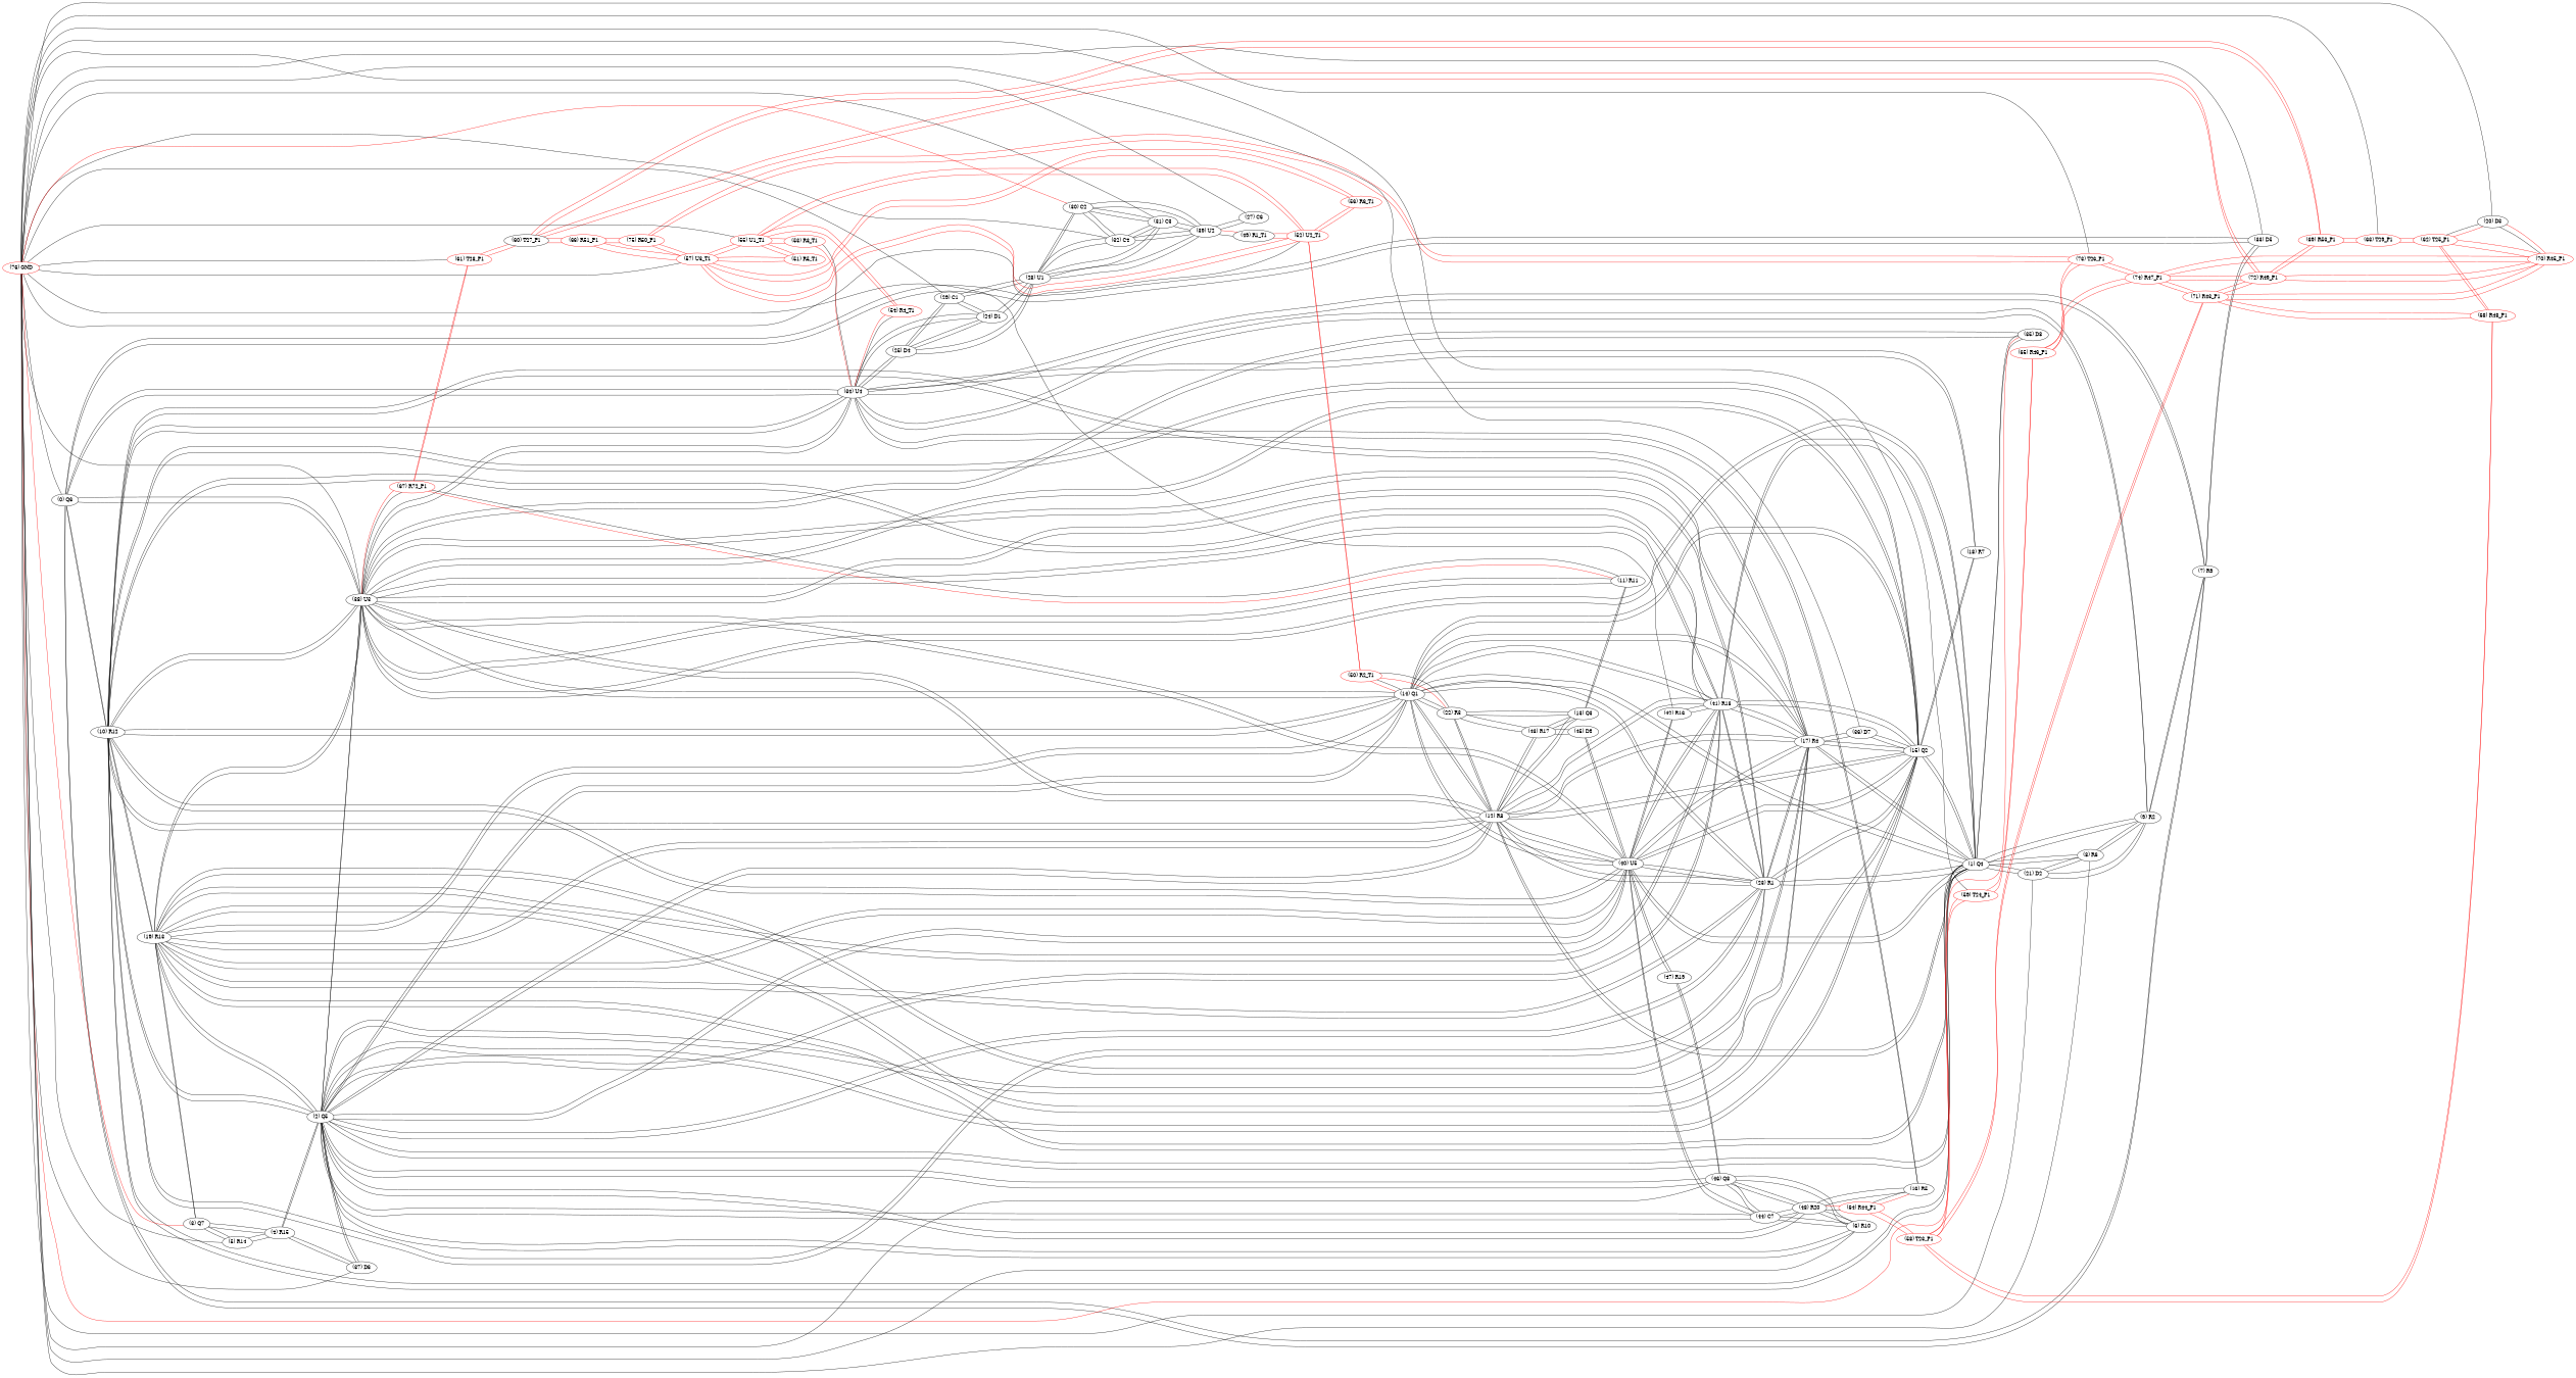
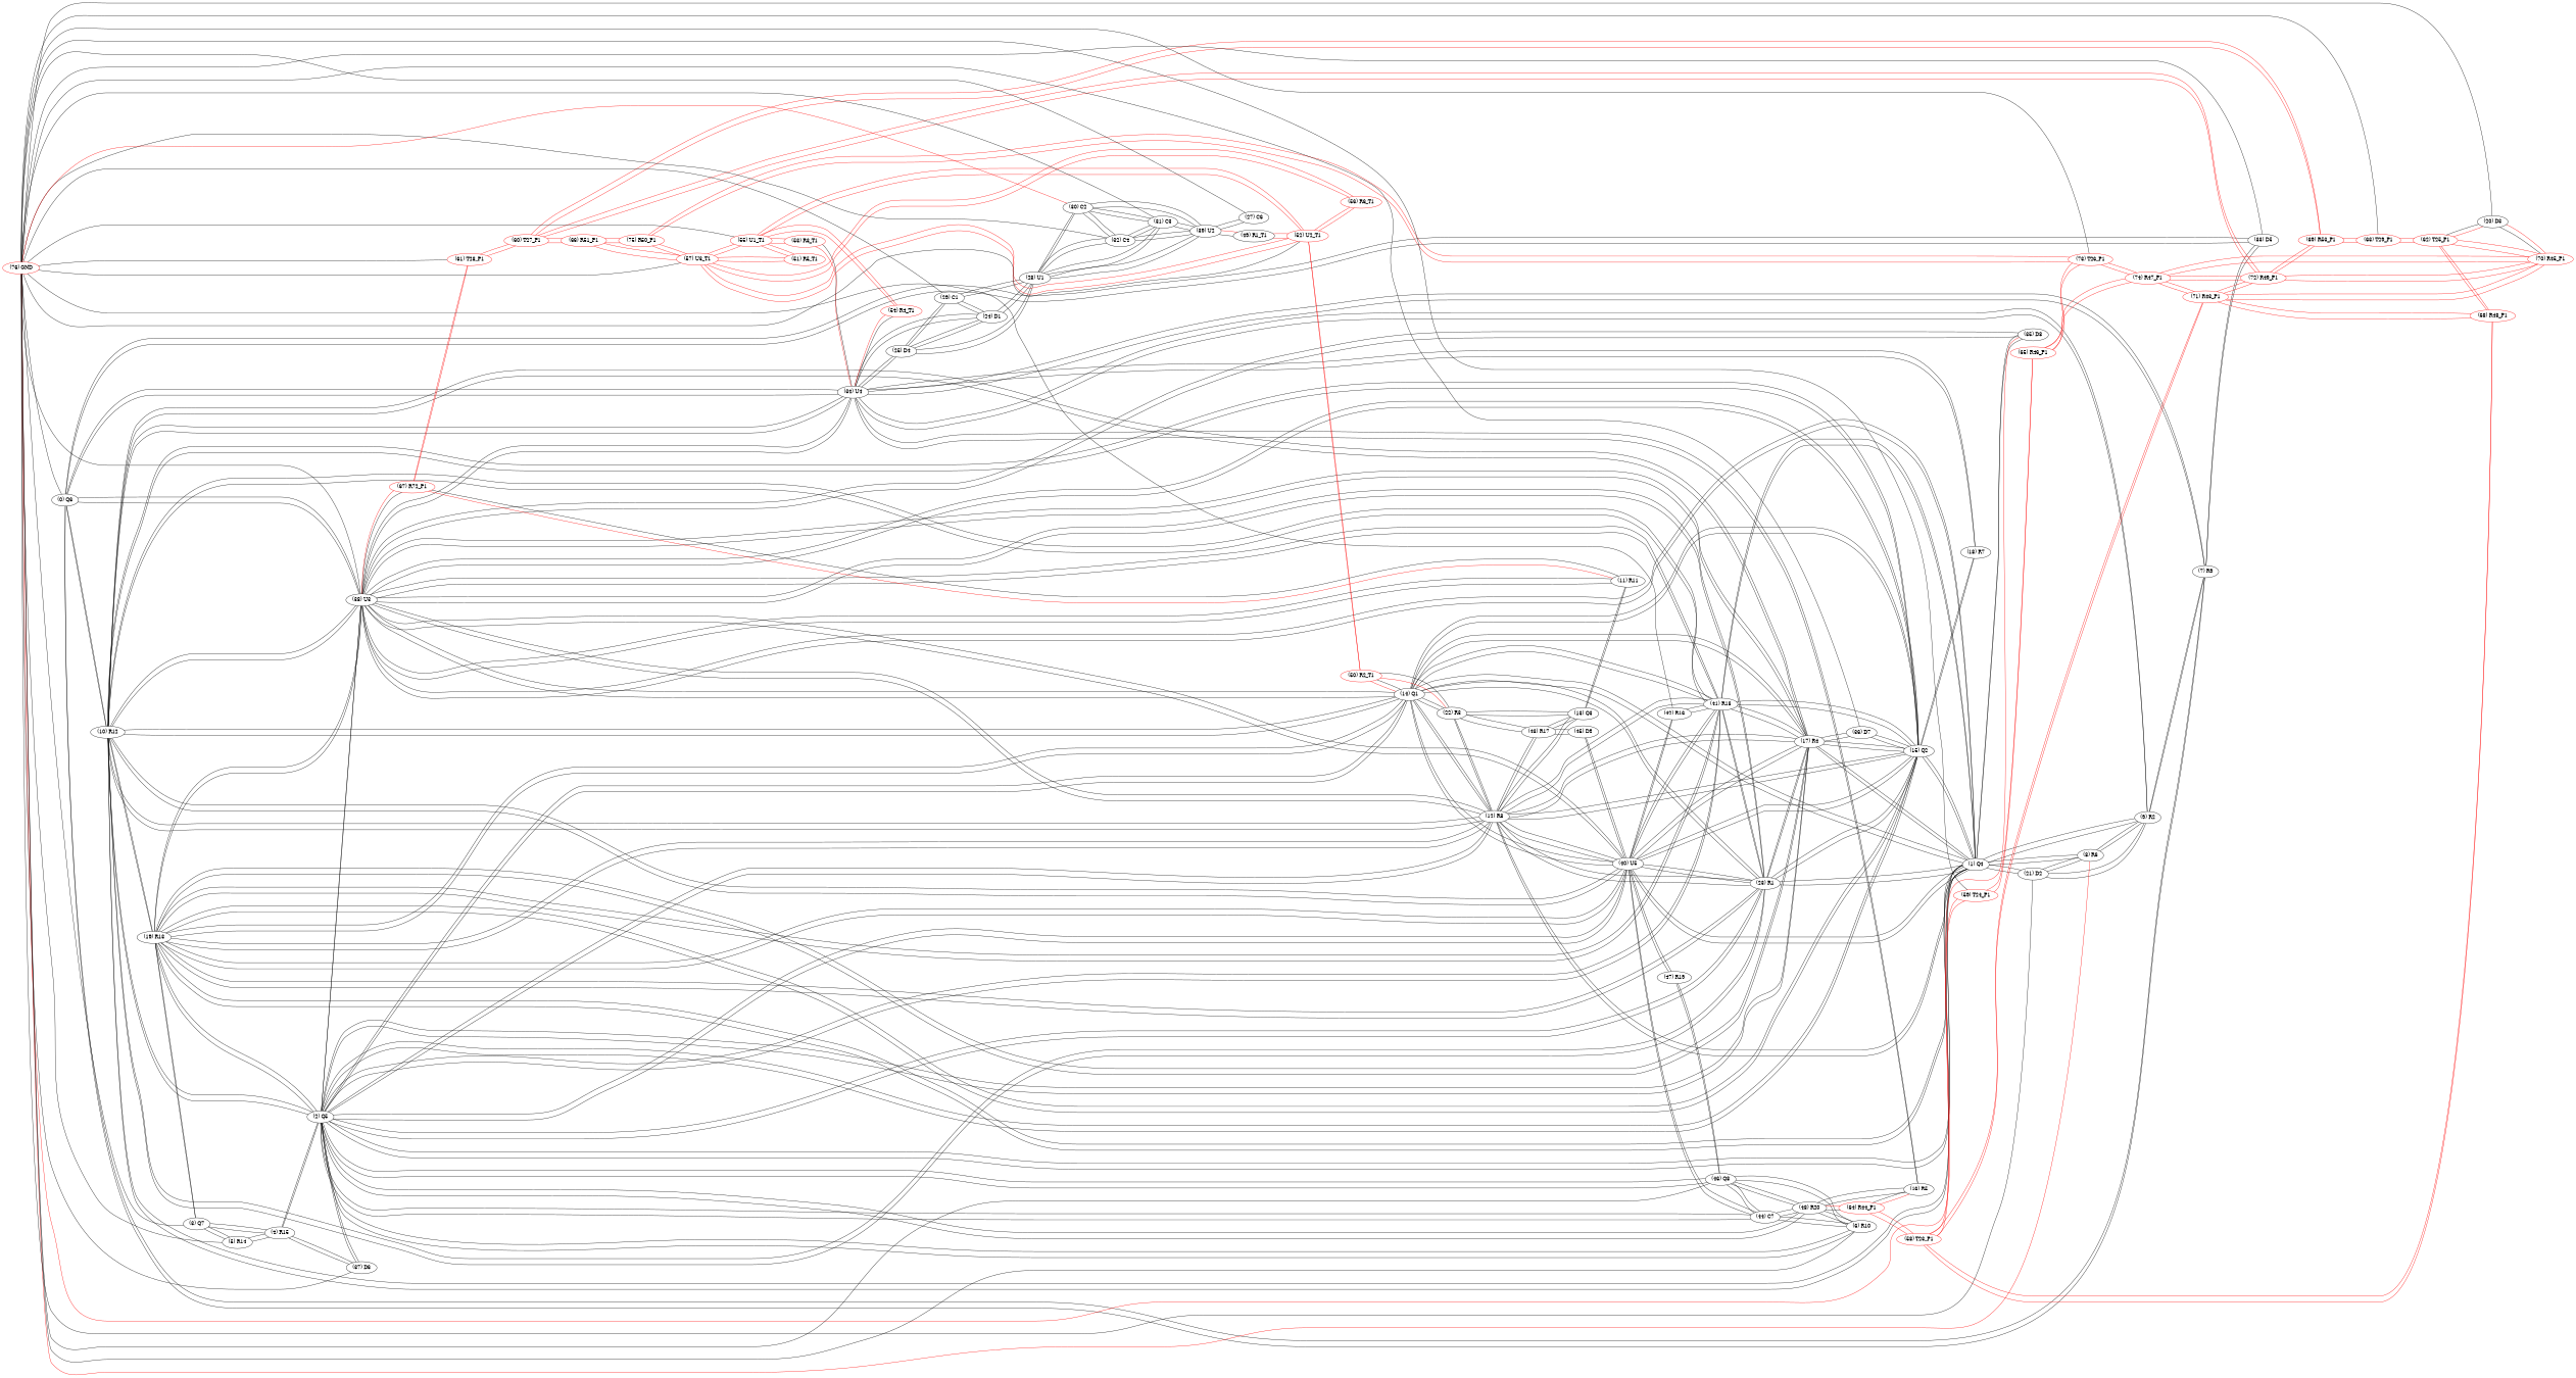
  graph {
    fontname="DejaVu Serif"
    rankdir=LR
    node [fontname="DejaVu Serif"]
    edge [fontname="DejaVu Serif"]
    n1 [label="(0) Q6"]
    n2 [label="(10) R12"]
    n3 [label="(34) U4"]
    n4 [label="(38) U3"]
    n5 [label="(7) R9"]
    n6 [label="(33) D5"]
    n7 [label="(1) Q4"]
    n8 [label="(2) Q5"]
    n9 [label="(12) R8"]
    n10 [label="(41) R18"]
    n11 [label="(40) U5"]
    n12 [label="(15) Q2"]
    n13 [label="(17) R4"]
    n14 [label="(14) Q1"]
    n15 [label="(23) R1"]
    n16 [label="(19) R13"]
    n17 [label="(9) R2"]
    n18 [label="(18) R7"]
    n19 [label="(16) R5"]
    n20 [label="(24) D1"]
    n21 [label="(25) D4"]
    n22 [color=red label="(53) R3_T1"]
    n23 [color=red label="(54) R4_T1"]
    n24 [label="(35) D8"]
    n25 [label="(11) R11"]
    n26 [color=red label="(67) R72_P1"]
    n27 [label="(8) R6"]
    n28 [label="(21) D2"]
    n29 [label="(6) R10"]
    n30 [label="(48) R20"]
    n31 [label="(44) C7"]
    n32 [label="(46) Q8"]
    n33 [label="(4) R15"]
    n34 [label="(37) D6"]
    n35 [label="(13) Q3"]
    n36 [label="(43) R17"]
    n37 [label="(22) R3"]
    n38 [label="(42) R16"]
    n39 [label="(47) R19"]
    n40 [label="(45) D9"]
    n41 [label="(36) D7"]
    n42 [color=red label="(50) R2_T1"]
    n43 [label="(3) Q7"]
    n44 [color=red label="(64) R44_P1"]
    n45 [label="(28) U1"]
    n46 [label="(29) C1"]
    n47 [color=red label="(55) U1_T1"]
    n48 [color=red label="(61) T28_P1"]
    n49 [label="(5) R14"]
    n50 [color=red label="(52) U2_T1"]
    n51 [color=red label="(58) T23_P1"]
-   n52 [color=black label="(60) T27_P1"]
+   n52 [color=red label="(60) T27_P1"]
    n53 [label="(49) R1_T1"]
    n54 [color=red label="(57) U3_T1"]
    n55 [color=red label="(56) R6_T1"]
    n56 [color=red label="(68) R48_P1"]
    n57 [color=red label="(71) R43_P1"]
    n58 [color=red label="(59) T24_P1"]
    n59 [label="(20) D3"]
    n60 [color=red label="(62) T25_P1"]
    n61 [color=red label="(70) R45_P1"]
    n62 [color=red label="(63) T29_P1"]
    n63 [color=red label="(72) R49_P1"]
    n64 [color=red label="(74) R47_P1"]
    n65 [color=red label="(69) R53_P1"]
    n66 [color=red label="(73) T26_P1"]
    n67 [color=red label="(65) R46_P1"]
    n68 [label="(39) U2"]
    n69 [label="(31) C3"]
    n70 [label="(32) C4"]
    n71 [label="(30) C2"]
    n72 [label="(27) C6"]
    n73 [color=red label="(51) R5_T1"]
    n74 [color=red label="(66) R51_P1"]
    n75 [color=red label="(75) R50_P1"]
    n76 [color=red label="(76) GND"]
    n1 -- n2
    n1 -- n3
    n1 -- n4
    n1 -- n5
    n1 -- n6
    n2 -- n1
    n2 -- n3
    n2 -- n4
    n2 -- n7
    n2 -- n8
    n2 -- n9
    n2 -- n10
    n2 -- n11
    n2 -- n12
    n2 -- n13
    n2 -- n14
    n2 -- n15
    n2 -- n16
    n3 -- n1
    n3 -- n2
    n3 -- n4
    n3 -- n5
    n3 -- n17
    n3 -- n18
    n3 -- n19
    n3 -- n20
    n3 -- n21
    n3 -- n22
    n3 -- n23
    n4 -- n1
    n4 -- n2
    n4 -- n3
    n4 -- n7
    n4 -- n8
    n4 -- n9
    n4 -- n10
    n4 -- n11
    n4 -- n12
    n4 -- n13
    n4 -- n14
    n4 -- n15
    n4 -- n16
    n4 -- n24
    n4 -- n25
    n4 -- n26
    n5 -- n1
    n5 -- n3
    n5 -- n6
    n5 -- n17
    n6 -- n1
    n6 -- n5
    n7 -- n2
    n7 -- n4
    n7 -- n8
    n7 -- n9
    n7 -- n10
    n7 -- n11
    n7 -- n12
    n7 -- n13
    n7 -- n14
    n7 -- n15
    n7 -- n16
    n7 -- n17
    n7 -- n24
    n7 -- n27
    n7 -- n28
    n8 -- n2
    n8 -- n4
    n8 -- n7
    n8 -- n9
    n8 -- n10
    n8 -- n11
    n8 -- n12
    n8 -- n13
    n8 -- n14
    n8 -- n15
    n8 -- n16
    n8 -- n29
    n8 -- n30
    n8 -- n31
    n8 -- n32
    n8 -- n33
    n8 -- n34
    n9 -- n2
    n9 -- n4
    n9 -- n7
    n9 -- n8
    n9 -- n10
    n9 -- n11
    n9 -- n12
    n9 -- n13
    n9 -- n14
    n9 -- n15
    n9 -- n16
    n9 -- n35
    n9 -- n36
    n9 -- n37
    n10 -- n2
    n10 -- n4
    n10 -- n7
    n10 -- n8
    n10 -- n9
    n10 -- n11
    n10 -- n12
    n10 -- n13
    n10 -- n14
    n10 -- n15
    n10 -- n16
    n10 -- n38
    n11 -- n2
    n11 -- n4
    n11 -- n7
    n11 -- n8
    n11 -- n9
    n11 -- n10
    n11 -- n12
    n11 -- n13
    n11 -- n14
    n11 -- n15
    n11 -- n16
    n11 -- n31
    n11 -- n38
    n11 -- n39
    n11 -- n40
    n12 -- n2
    n12 -- n4
    n12 -- n7
    n12 -- n8
    n12 -- n9
    n12 -- n10
    n12 -- n11
    n12 -- n13
    n12 -- n14
    n12 -- n15
    n12 -- n16
    n12 -- n18
    n12 -- n41
    n13 -- n2
    n13 -- n4
    n13 -- n7
    n13 -- n8
    n13 -- n9
    n13 -- n10
    n13 -- n11
    n13 -- n12
    n13 -- n14
    n13 -- n15
    n13 -- n16
    n13 -- n41
    n14 -- n2
    n14 -- n4
    n14 -- n7
    n14 -- n8
    n14 -- n9
    n14 -- n10
    n14 -- n11
    n14 -- n12
    n14 -- n13
    n14 -- n15
    n14 -- n16
    n14 -- n37
    n14 -- n42
    n15 -- n2
    n15 -- n4
    n15 -- n7
    n15 -- n8
    n15 -- n9
    n15 -- n10
    n15 -- n11
    n15 -- n12
    n15 -- n13
    n15 -- n14
    n15 -- n16
    n16 -- n2
    n16 -- n4
    n16 -- n7
    n16 -- n8
    n16 -- n9
    n16 -- n10
    n16 -- n11
    n16 -- n12
    n16 -- n13
    n16 -- n14
    n16 -- n15
    n16 -- n43
    n17 -- n3
    n17 -- n5
    n17 -- n7
    n17 -- n27
    n17 -- n28
    n18 -- n3
    n18 -- n12
    n19 -- n3
    n19 -- n30
    n19 -- n44
    n20 -- n3
    n20 -- n21
    n20 -- n45
    n20 -- n46
    n21 -- n3
    n21 -- n20
    n21 -- n45
    n21 -- n46
    n22 -- n3 [color=red]
    n22 -- n47 [color=red]
    n23 -- n3 [color=red]
    n23 -- n47 [color=red]
    n24 -- n4
    n24 -- n7
    n25 -- n4
    n25 -- n26
    n25 -- n35
    n26 -- n4 [color=red]
    n26 -- n25 [color=red]
    n26 -- n48 [color=red]
    n27 -- n7
    n27 -- n17
    n27 -- n28
    n28 -- n7
    n28 -- n17
    n28 -- n27
    n29 -- n8
    n29 -- n30
    n29 -- n31
    n29 -- n32
    n30 -- n8
    n30 -- n19
    n30 -- n29
    n30 -- n31
    n30 -- n32
    n30 -- n44
    n31 -- n8
    n31 -- n11
    n31 -- n29
    n31 -- n30
    n31 -- n32
    n32 -- n8
    n32 -- n29
    n32 -- n30
    n32 -- n31
    n32 -- n39
    n33 -- n8
    n33 -- n34
    n33 -- n43
    n33 -- n49
    n34 -- n8
    n34 -- n33
    n35 -- n9
    n35 -- n25
    n35 -- n36
    n35 -- n37
    n36 -- n9
    n36 -- n35
    n36 -- n37
    n36 -- n40
    n37 -- n9
    n37 -- n14
    n37 -- n35
    n37 -- n36
    n37 -- n42
    n38 -- n10
    n38 -- n11
    n39 -- n11
    n39 -- n32
    n40 -- n11
    n40 -- n36
    n41 -- n12
    n41 -- n13
    n42 -- n14 [color=red]
    n42 -- n37 [color=red]
    n42 -- n50 [color=red]
    n43 -- n16
    n43 -- n33
    n43 -- n49
    n44 -- n19 [color=red]
    n44 -- n30 [color=red]
    n44 -- n51 [color=red]
    n45 -- n20
    n45 -- n21
    n45 -- n46
    n45 -- n68
    n45 -- n69
    n45 -- n70
    n45 -- n71
    n46 -- n20
    n46 -- n21
    n46 -- n45
    n47 -- n22 [color=red]
    n47 -- n23 [color=red]
    n47 -- n50 [color=red]
    n47 -- n54 [color=red]
    n47 -- n73 [color=red]
    n48 -- n26 [color=red]
    n48 -- n52 [color=red]
    n49 -- n33
    n49 -- n43
    n50 -- n42 [color=red]
    n50 -- n47 [color=red]
    n50 -- n53 [color=red]
    n50 -- n54 [color=red]
    n50 -- n55 [color=red]
    n51 -- n44 [color=red]
    n51 -- n56 [color=red]
    n51 -- n57 [color=red]
    n51 -- n58 [color=red]
    n52 -- n48 [color=red]
    n52 -- n63 [color=red]
    n52 -- n65 [color=red]
    n52 -- n74 [color=red]
    n53 -- n50 [color=red]
    n53 -- n68 [color=red]
    n54 -- n47 [color=red]
    n54 -- n50 [color=red]
    n54 -- n55 [color=red]
    n54 -- n73 [color=red]
    n54 -- n74 [color=red]
    n54 -- n75 [color=red]
    n55 -- n50 [color=red]
    n55 -- n54 [color=red]
    n56 -- n51 [color=red]
    n56 -- n57 [color=red]
    n56 -- n60 [color=red]
    n57 -- n51 [color=red]
    n57 -- n56 [color=red]
    n57 -- n61 [color=red]
    n57 -- n63 [color=red]
    n57 -- n64 [color=red]
    n58 -- n51 [color=red]
    n58 -- n67 [color=red]
    n59 -- n60
    n59 -- n61
    n60 -- n56 [color=red]
    n60 -- n59 [color=red]
    n60 -- n61 [color=red]
    n60 -- n62 [color=red]
    n61 -- n57 [color=red]
    n61 -- n59 [color=red]
    n61 -- n60 [color=red]
    n61 -- n63 [color=red]
    n61 -- n64 [color=red]
    n62 -- n60 [color=red]
    n62 -- n65 [color=red]
    n63 -- n52 [color=red]
    n63 -- n57 [color=red]
    n63 -- n61 [color=red]
    n63 -- n64 [color=red]
    n63 -- n65 [color=red]
    n64 -- n57 [color=red]
    n64 -- n61 [color=red]
    n64 -- n63 [color=red]
    n64 -- n66 [color=red]
    n64 -- n67 [color=red]
    n65 -- n52 [color=red]
    n65 -- n62 [color=red]
    n65 -- n63 [color=red]
    n66 -- n64 [color=red]
    n66 -- n67 [color=red]
    n66 -- n75 [color=red]
    n67 -- n58 [color=red]
    n67 -- n64 [color=red]
    n67 -- n66 [color=red]
    n68 -- n45
    n68 -- n53
    n68 -- n69
    n68 -- n70
    n68 -- n71
    n68 -- n72
    n69 -- n45
    n69 -- n68
    n69 -- n70
    n69 -- n71
    n70 -- n45
    n70 -- n68
    n70 -- n69
    n70 -- n71
    n71 -- n45
    n71 -- n68
    n71 -- n69
    n71 -- n70
    n72 -- n68
    n73 -- n47 [color=red]
    n73 -- n54 [color=red]
    n74 -- n52 [color=red]
    n74 -- n54 [color=red]
    n74 -- n75 [color=red]
    n75 -- n54 [color=red]
    n75 -- n66 [color=red]
    n75 -- n74 [color=red]
    n76 -- n1
    n76 -- n4
    n76 -- n6
    n76 -- n24 [color=red]
-   n76 -- n27
+   n76 -- n27 [color=red]
    n76 -- n28
    n76 -- n29
    n76 -- n32
    n76 -- n34
    n76 -- n38
    n76 -- n41
-   n76 -- n43 [color=red]
+   n76 -- n43
    n76 -- n46
    n76 -- n47
    n76 -- n48
    n76 -- n49
    n76 -- n50
    n76 -- n54
    n76 -- n58
    n76 -- n59
    n76 -- n62
    n76 -- n66
    n76 -- n69
    n76 -- n70
    n76 -- n71 [color=red]
    n76 -- n72
  }
